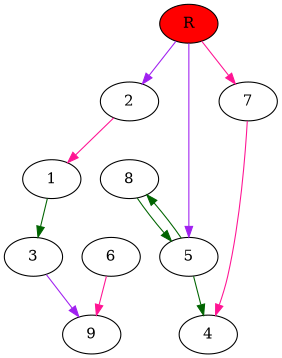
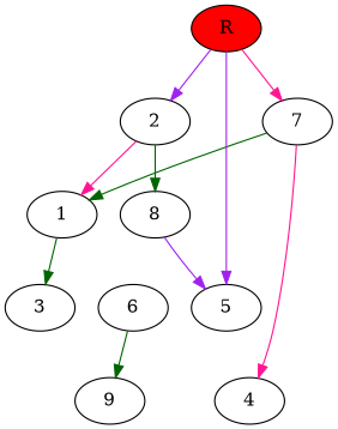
  digraph {
    edge [color=darkgreen]
    1
    3
    9
    2
    5
    4
    8
    6
    7
    R [fillcolor="#ff0000" style=filled]
    1 -> 3
-   3 -> 9 [color=purple]
    2 -> 1 [color=deeppink]
-   5 -> 4
-   5 -> 8
-   8 -> 5
-   6 -> 9 [color=deeppink]
+   2 -> 8
+   8 -> 5 [color=purple]
+   6 -> 9
+   7 -> 1
    7 -> 4 [color=deeppink]
    R -> 2 [color=purple]
    R -> 5 [color=purple]
    R -> 7 [color=deeppink]
  }
